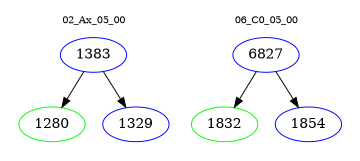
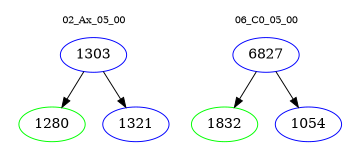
  digraph {
    node [color=blue]
    edge [color=black]
-   n1 [label=1383]
+   n1 [label=1303]
    n2 [color=green label=1280]
-   n3 [label=1329]
+   n3 [label=1321]
    n4 [label=6827]
    n5 [color=green label=1832]
-   n6 [label=1854]
+   n6 [label=1054]
    subgraph cluster_1 {
      color=white
      fontsize=10
      label="02_Ax_05_00"
      n1
      n2
      n3
    }
    subgraph cluster_2 {
      color=white
      fontsize=10
      label="06_C0_05_00"
      n4
      n5
      n6
    }
    n1 -> n2
    n1 -> n3
    n4 -> n5
    n4 -> n6
  }
